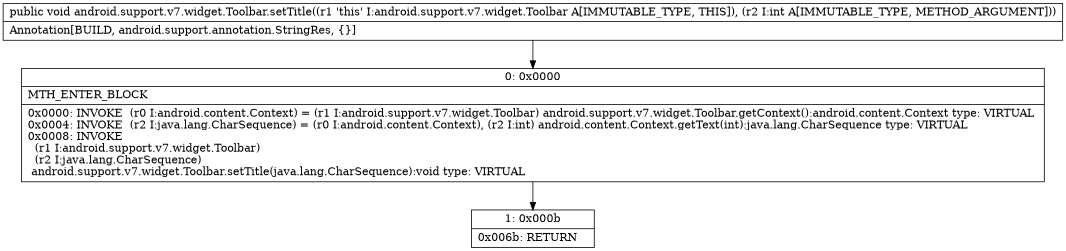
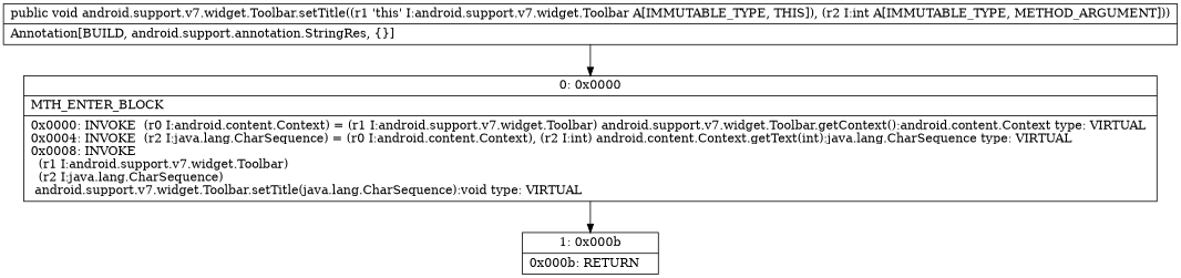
  digraph {
    node [shape=record]
    n1 [label="{0\:\ 0x0000|MTH_ENTER_BLOCK\l|0x0000: INVOKE  (r0 I:android.content.Context) = (r1 I:android.support.v7.widget.Toolbar) android.support.v7.widget.Toolbar.getContext():android.content.Context type: VIRTUAL \l0x0004: INVOKE  (r2 I:java.lang.CharSequence) = (r0 I:android.content.Context), (r2 I:int) android.content.Context.getText(int):java.lang.CharSequence type: VIRTUAL \l0x0008: INVOKE  \l  (r1 I:android.support.v7.widget.Toolbar)\l  (r2 I:java.lang.CharSequence)\l android.support.v7.widget.Toolbar.setTitle(java.lang.CharSequence):void type: VIRTUAL \l}"]
-   n2 [label="{1\:\ 0x000b|0x006b: RETURN   \l}"]
+   n2 [label="{1\:\ 0x000b|0x000b: RETURN   \l}"]
    n3 [label="{public void android.support.v7.widget.Toolbar.setTitle((r1 'this' I:android.support.v7.widget.Toolbar A[IMMUTABLE_TYPE, THIS]), (r2 I:int A[IMMUTABLE_TYPE, METHOD_ARGUMENT]))  | Annotation[BUILD, android.support.annotation.StringRes, \{\}]\l}"]
    n1 -> n2
    n3 -> n1
  }
